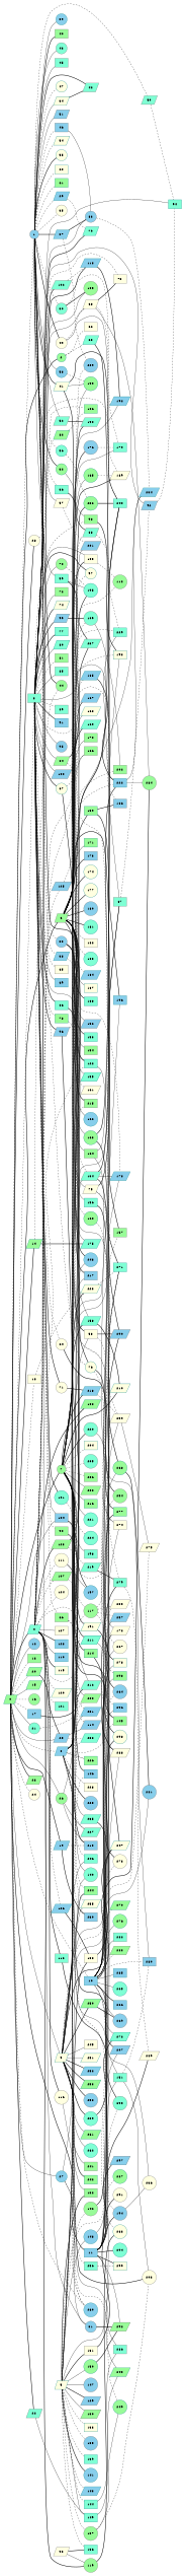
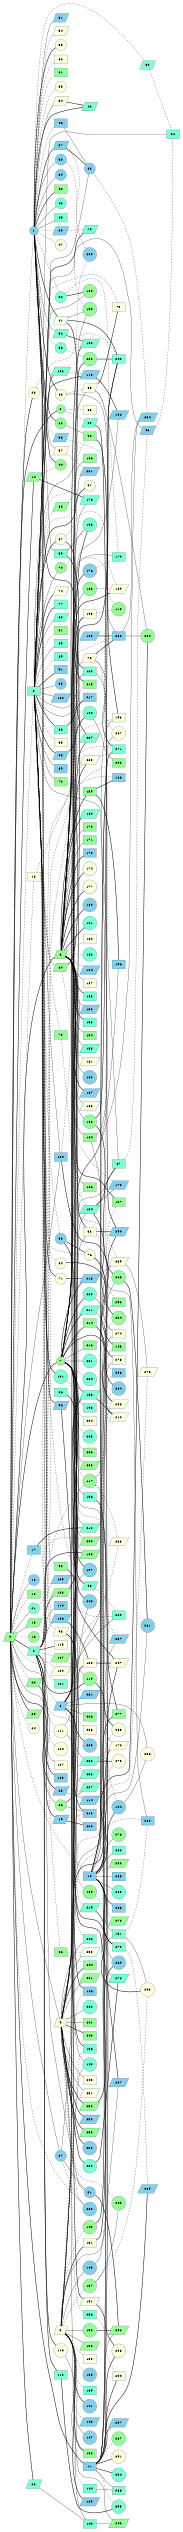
  graph {
    rankdir=LR
    node [color=gray40 fillcolor=skyblue shape=parallelogram style=filled]
    edge [style=dashed]
    0 [color=teal fillcolor=palegreen]
    1 [shape=circle]
    2 [color=teal fillcolor=palegreen shape=circle]
    3 [fillcolor=aquamarine shape=box]
    4 [color=teal fillcolor=aquamarine]
    6 [fillcolor=palegreen]
    7 [fillcolor=palegreen shape=circle]
    8 [color=teal]
    9 [color=teal fillcolor=lightyellow]
    10 [color=teal shape=box]
    11 [color=teal shape=box]
    12 [shape=circle]
    13 [fillcolor=palegreen shape=box]
    14 [color=teal fillcolor=palegreen]
    15 [color=teal fillcolor=palegreen]
    16 [fillcolor=palegreen shape=circle]
    17 [color=teal shape=box]
    18 [fillcolor=lightyellow shape=box]
    19 [color=teal]
    20 [color=teal fillcolor=palegreen]
    21 [fillcolor=aquamarine shape=circle]
    22 [fillcolor=aquamarine]
    23 [fillcolor=palegreen]
    24 [fillcolor=lightyellow shape=circle]
    25
    26 [fillcolor=palegreen shape=circle]
    27 [color=teal shape=circle]
    28 [fillcolor=lightyellow shape=circle]
    260 [color=teal shape=circle]
    104 [shape=box]
    29 [color=teal]
    30 [fillcolor=aquamarine shape=circle]
    31 [shape=circle]
    32 [color=teal fillcolor=palegreen shape=circle]
    33 [shape=circle]
    34 [color=teal fillcolor=lightyellow]
    35 [fillcolor=lightyellow shape=circle]
    36 [color=teal fillcolor=aquamarine shape=box]
    37 [color=teal]
    38 [color=teal]
    39 [color=teal shape=circle]
    40 [fillcolor=palegreen shape=box]
    41 [color=teal fillcolor=lightyellow]
    42 [fillcolor=aquamarine]
    43 [fillcolor=aquamarine shape=circle]
    44 [fillcolor=palegreen shape=circle]
    45 [fillcolor=aquamarine shape=box]
    46 [shape=box]
    47 [color=teal fillcolor=lightyellow shape=circle]
    49 [fillcolor=lightyellow shape=circle]
    50 [fillcolor=aquamarine]
    51
    52 [fillcolor=aquamarine]
    53 [fillcolor=lightyellow shape=box]
    54 [color=teal fillcolor=lightyellow]
    55 [color=teal fillcolor=lightyellow shape=circle]
    56 [color=teal fillcolor=aquamarine shape=circle]
    57 [fillcolor=lightyellow]
    58 [color=teal shape=circle]
    59 [color=teal fillcolor=aquamarine shape=box]
    60 [color=teal fillcolor=lightyellow shape=box]
    61 [color=teal fillcolor=palegreen shape=box]
    62 [fillcolor=lightyellow shape=box]
    63 [color=teal fillcolor=aquamarine]
    64 [fillcolor=lightyellow shape=circle]
    65 [fillcolor=lightyellow shape=box]
    66 [fillcolor=palegreen shape=box]
    67 [color=teal fillcolor=lightyellow shape=circle]
    68 [fillcolor=lightyellow]
    69 [color=teal shape=box]
    70 [fillcolor=palegreen shape=circle]
    71 [fillcolor=lightyellow shape=circle]
    72 [fillcolor=palegreen shape=box]
    73 [fillcolor=lightyellow shape=box]
    74 [color=teal fillcolor=lightyellow]
    75 [fillcolor=lightyellow]
    76 [color=teal fillcolor=lightyellow shape=circle]
    77 [color=teal fillcolor=aquamarine shape=box]
    78 [color=teal fillcolor=palegreen shape=box]
    79 [color=teal fillcolor=aquamarine]
    80 [color=teal fillcolor=aquamarine]
    81 [fillcolor=palegreen shape=box]
    82 [color=teal fillcolor=palegreen]
    83 [shape=circle]
    84 [fillcolor=palegreen]
    85 [fillcolor=aquamarine shape=box]
    86 [color=teal fillcolor=aquamarine shape=box]
    87 [fillcolor=aquamarine shape=box]
    88 [fillcolor=aquamarine]
    89 [fillcolor=aquamarine shape=box]
    90 [fillcolor=palegreen shape=box]
    91 [color=teal shape=box]
    92
    93 [fillcolor=lightyellow]
    94 [color=teal fillcolor=aquamarine shape=box]
    95 [shape=circle]
    96
    97 [color=teal fillcolor=lightyellow shape=circle]
    98 [fillcolor=palegreen shape=box]
    99
    100
    101 [color=teal fillcolor=aquamarine shape=circle]
    102 [fillcolor=aquamarine]
    103 [fillcolor=lightyellow shape=box]
    105 [fillcolor=palegreen shape=circle]
    106 [color=teal fillcolor=palegreen shape=box]
    128 [color=teal shape=box]
    107 [fillcolor=palegreen]
    108 [color=teal fillcolor=palegreen]
    109 [fillcolor=aquamarine shape=circle]
    110 [color=teal shape=box]
    111 [fillcolor=lightyellow shape=circle]
    112 [fillcolor=aquamarine shape=box]
    113 [fillcolor=palegreen shape=circle]
    114
    115 [color=teal fillcolor=lightyellow shape=box]
    116 [fillcolor=lightyellow shape=circle]
    117 [fillcolor=palegreen shape=circle]
    118 [color=teal]
    119 [fillcolor=palegreen shape=circle]
    120 [color=teal fillcolor=lightyellow]
    121 [fillcolor=aquamarine shape=box]
    122 [color=teal fillcolor=aquamarine shape=box]
    123 [fillcolor=palegreen]
    124 [fillcolor=lightyellow shape=circle]
    125
    126 [color=teal]
    127 [fillcolor=lightyellow shape=box]
    5 [color=teal fillcolor=lightyellow]
    129
    130 [fillcolor=palegreen]
    131 [fillcolor=lightyellow shape=box]
    132 [fillcolor=palegreen shape=box]
    133 [color=teal fillcolor=lightyellow shape=box]
    134 [fillcolor=aquamarine]
    135 [shape=circle]
    136 [color=teal fillcolor=aquamarine shape=box]
    137 [fillcolor=palegreen shape=circle]
    138 [fillcolor=lightyellow shape=box]
    139 [color=teal fillcolor=aquamarine shape=box]
    140 [fillcolor=aquamarine shape=circle]
    141 [color=teal shape=circle]
    142 [fillcolor=palegreen shape=circle]
    143 [color=teal]
    144 [color=teal fillcolor=aquamarine shape=box]
    145 [fillcolor=palegreen shape=box]
    146 [color=teal shape=box]
    147 [shape=circle]
    148 [color=teal shape=circle]
    149 [color=teal fillcolor=aquamarine shape=box]
    150 [color=teal fillcolor=palegreen shape=circle]
    151 [fillcolor=aquamarine shape=box]
    152
    153 [color=teal fillcolor=aquamarine shape=box]
    154 [fillcolor=palegreen shape=box]
    155 [color=teal fillcolor=aquamarine]
    156 [color=teal fillcolor=aquamarine shape=box]
    157 [fillcolor=palegreen shape=box]
    158 [color=teal fillcolor=aquamarine]
    159 [color=teal fillcolor=palegreen shape=box]
    160 [color=teal fillcolor=palegreen shape=circle]
    161 [fillcolor=lightyellow]
    162 [color=teal shape=circle]
    163 [color=teal fillcolor=palegreen shape=circle]
    164 [fillcolor=palegreen shape=box]
    165 [color=teal fillcolor=palegreen shape=circle]
    166 [fillcolor=palegreen shape=box]
    167
    168 [color=teal fillcolor=lightyellow]
    169 [color=teal fillcolor=aquamarine]
    170 [fillcolor=palegreen shape=box]
    171 [color=teal fillcolor=palegreen shape=box]
    172 [fillcolor=lightyellow]
    173 [shape=box]
    174 [color=teal fillcolor=lightyellow shape=circle]
    175 [color=teal fillcolor=aquamarine]
    176 [shape=circle]
    177 [color=teal fillcolor=lightyellow shape=circle]
    178 [color=teal]
    179 [color=teal fillcolor=aquamarine shape=box]
    180 [shape=circle]
    181 [color=teal fillcolor=aquamarine shape=circle]
    182 [fillcolor=lightyellow shape=box]
    183 [color=teal fillcolor=aquamarine shape=circle]
    184 [color=teal]
    185 [color=teal]
    186 [shape=box]
    187 [color=teal fillcolor=lightyellow shape=box]
    188 [color=teal fillcolor=aquamarine shape=box]
    189 [fillcolor=lightyellow]
    190 [fillcolor=aquamarine]
    191 [color=teal fillcolor=lightyellow]
    192 [color=teal]
    193 [color=teal fillcolor=lightyellow shape=box]
    194 [shape=circle]
    195 [color=teal fillcolor=aquamarine shape=circle]
    196 [color=teal shape=box]
    197 [color=teal shape=circle]
    198 [fillcolor=aquamarine shape=box]
    199 [color=teal fillcolor=palegreen shape=circle]
    200 [fillcolor=palegreen]
    201
    202 [fillcolor=palegreen shape=box]
    203 [fillcolor=lightyellow shape=circle]
    204 [color=teal fillcolor=lightyellow shape=box]
    205 [fillcolor=aquamarine shape=circle]
    206 [fillcolor=palegreen shape=box]
    207
    208 [fillcolor=palegreen]
    209 [shape=circle]
    210 [color=teal fillcolor=lightyellow]
    211 [color=teal fillcolor=aquamarine]
    212 [fillcolor=aquamarine]
    213 [shape=box]
    214 [color=teal fillcolor=palegreen shape=box]
    215 [fillcolor=palegreen shape=box]
    216 [color=teal fillcolor=palegreen shape=box]
    217 [shape=box]
    218 [color=teal]
    219 [fillcolor=aquamarine]
    220 [fillcolor=aquamarine shape=circle]
    221 [color=teal fillcolor=aquamarine shape=circle]
    222 [color=teal shape=box]
    223 [color=teal fillcolor=lightyellow]
    224 [color=teal fillcolor=aquamarine shape=circle]
    225 [shape=circle]
    226 [color=teal fillcolor=palegreen shape=box]
    227 [fillcolor=aquamarine]
    228 [fillcolor=lightyellow shape=box]
    229 [color=teal fillcolor=aquamarine shape=box]
    230 [shape=box]
    231 [color=teal]
    232 [color=teal fillcolor=palegreen shape=circle]
    233 [fillcolor=lightyellow]
    234 [color=teal]
    235 [color=teal fillcolor=aquamarine]
    236 [fillcolor=lightyellow shape=circle]
    237 [fillcolor=aquamarine]
    238 [color=teal fillcolor=aquamarine]
    256 [fillcolor=aquamarine shape=box]
    258 [shape=circle]
    259 [fillcolor=lightyellow]
    261 [color=teal fillcolor=palegreen]
    262 [color=teal fillcolor=aquamarine shape=circle]
    257
    239 [color=teal fillcolor=aquamarine shape=circle]
    240 [color=teal fillcolor=aquamarine shape=box]
    241 [fillcolor=palegreen shape=box]
    242 [color=teal fillcolor=palegreen shape=box]
    243 [color=teal fillcolor=palegreen]
    244 [color=teal fillcolor=palegreen shape=box]
    245 [fillcolor=lightyellow shape=box]
    246 [color=teal fillcolor=aquamarine shape=box]
    247 [color=teal fillcolor=lightyellow]
    248 [color=teal shape=circle]
    249 [color=teal fillcolor=palegreen shape=circle]
    250 [color=teal fillcolor=palegreen]
    251 [color=teal fillcolor=lightyellow]
    252 [color=teal]
    253 [color=teal fillcolor=palegreen]
    254 [fillcolor=palegreen shape=circle]
    255 [color=teal fillcolor=lightyellow]
    263 [color=teal fillcolor=lightyellow shape=circle]
    264 [shape=circle]
    265 [color=teal fillcolor=aquamarine shape=circle]
    266 [color=teal shape=box]
    267 [fillcolor=lightyellow shape=circle]
    268 [color=teal fillcolor=palegreen shape=circle]
    269 [shape=circle]
    270 [color=teal fillcolor=palegreen]
    271 [color=teal fillcolor=aquamarine shape=box]
    272 [color=teal fillcolor=aquamarine]
    273 [fillcolor=lightyellow shape=circle]
    274 [fillcolor=lightyellow shape=box]
    275 [fillcolor=lightyellow]
    276 [color=teal fillcolor=palegreen shape=circle]
    277 [color=teal fillcolor=palegreen shape=box]
    278 [color=teal fillcolor=lightyellow shape=box]
    279 [fillcolor=aquamarine shape=box]
    280 [shape=box]
    281 [shape=circle]
    282 [fillcolor=aquamarine shape=box]
    283 [fillcolor=palegreen]
    284 [fillcolor=palegreen shape=circle]
    285 [color=teal shape=box]
    288 [fillcolor=lightyellow]
    290
    291 [fillcolor=lightyellow shape=circle]
    292 [fillcolor=palegreen]
    293 [color=teal fillcolor=palegreen shape=box]
    294 [color=teal fillcolor=aquamarine shape=circle]
-   289 [fillcolor=lightyellow]
+   289
    296 [color=teal shape=box]
    297
    298 [color=teal fillcolor=lightyellow shape=circle]
    n296 [fillcolor=aquamarine label=695 shape=circle]
    299 [color=teal fillcolor=lightyellow shape=box]
    286 [fillcolor=aquamarine shape=box]
    287 [color=teal fillcolor=palegreen shape=circle]
    0 -- 1
    0 -- 2 [style=bold]
    0 -- 3
    0 -- 4 [style=bold]
    0 -- 6 [style=bold]
    0 -- 7 [style=bold]
    0 -- 8
    0 -- 9 [style=solid]
    0 -- 10
    0 -- 11 [style=bold]
    0 -- 12 [style=solid]
    0 -- 13
    0 -- 14 [style=bold]
    0 -- 15 [style=solid]
    0 -- 16
    0 -- 17
    0 -- 18
    0 -- 19 [style=bold]
    0 -- 20
    0 -- 21 [style=solid]
    0 -- 22 [style=bold]
    0 -- 23 [style=bold]
    0 -- 24
    0 -- 25 [style=solid]
    0 -- 26 [style=solid]
    0 -- 27 [style=solid]
    0 -- 28 [style=bold]
    0 -- 260
    0 -- 104 [style=solid]
    1 -- 29
    1 -- 30
    1 -- 31 [style=solid]
    1 -- 32 [style=bold]
    1 -- 33
    1 -- 34 [style=solid]
    1 -- 35
    1 -- 36
    1 -- 37 [style=bold]
    1 -- 38
    1 -- 39 [style=solid]
    1 -- 40 [style=bold]
    1 -- 41 [style=bold]
    1 -- 42 [style=bold]
    1 -- 43 [style=solid]
    1 -- 44 [style=bold]
    1 -- 45 [style=solid]
    1 -- 46
    1 -- 47
    1 -- 49 [style=bold]
    1 -- 50
    1 -- 51 [style=solid]
    1 -- 52 [style=solid]
    1 -- 53 [style=bold]
    1 -- 54
    1 -- 55 [style=bold]
    1 -- 56
    1 -- 57 [style=solid]
    1 -- 58 [style=solid]
    1 -- 59 [style=solid]
    1 -- 60
    1 -- 61
    2 -- 62
    2 -- 63
    3 -- 104 [style=solid]
    3 -- 64
    3 -- 65
    3 -- 66
    3 -- 67 [style=bold]
    3 -- 68 [style=solid]
    3 -- 69 [style=solid]
    3 -- 70 [style=solid]
    3 -- 71 [style=bold]
    3 -- 72 [style=solid]
    3 -- 73
    3 -- 74 [style=bold]
    3 -- 75 [style=solid]
    3 -- 76
    3 -- 77 [style=bold]
    3 -- 78
    3 -- 79 [style=bold]
    3 -- 80 [style=solid]
    3 -- 81
    3 -- 82
    3 -- 83 [style=solid]
    3 -- 84 [style=solid]
    3 -- 85 [style=solid]
    3 -- 86 [style=bold]
    3 -- 87 [style=solid]
    3 -- 88
    3 -- 89
    3 -- 90
    3 -- 91 [style=bold]
    3 -- 92 [style=solid]
+   3 -- 93
    3 -- 94 [style=solid]
    3 -- 95 [style=solid]
    3 -- 96 [style=bold]
    3 -- 97 [style=bold]
    3 -- 98
    3 -- 99 [style=bold]
    3 -- 100 [style=solid]
    3 -- 101 [style=bold]
    3 -- 102 [style=bold]
    3 -- 103 [style=solid]
    3 -- 105 [style=solid]
    3 -- 106
    4 -- 128 [style=bold]
    4 -- 107
    4 -- 108 [style=bold]
    4 -- 109
    4 -- 110 [style=solid]
    4 -- 111
    4 -- 112 [style=bold]
    4 -- 113
    4 -- 114
    4 -- 115 [style=bold]
    4 -- 116 [style=bold]
    4 -- 117
    4 -- 118 [style=bold]
    4 -- 119 [style=bold]
    4 -- 120
    4 -- 121
    4 -- 122
    4 -- 123 [style=bold]
    4 -- 124
    4 -- 125
    4 -- 126
    4 -- 127 [style=solid]
    6 -- 122 [style=solid]
    6 -- 152 [style=solid]
    6 -- 153 [style=bold]
    6 -- 154 [style=solid]
    6 -- 155 [style=solid]
    6 -- 156 [style=solid]
    6 -- 157 [style=bold]
    6 -- 158 [style=solid]
    6 -- 159 [style=bold]
    6 -- 160
    6 -- 161
    6 -- 162 [style=solid]
    6 -- 163 [style=solid]
    6 -- 164 [style=solid]
    6 -- 165 [style=solid]
    6 -- 166 [style=solid]
    6 -- 167 [style=bold]
    6 -- 168 [style=solid]
    6 -- 169 [style=bold]
    6 -- 170 [style=solid]
    6 -- 171 [style=solid]
    6 -- 172 [style=solid]
    6 -- 173 [style=bold]
    6 -- 174 [style=bold]
    6 -- 175 [style=solid]
    6 -- 176 [style=bold]
    6 -- 177 [style=bold]
    6 -- 178
    6 -- 179 [style=solid]
    6 -- 180 [style=bold]
    6 -- 181 [style=bold]
    6 -- 182
    6 -- 183
    6 -- 184
    6 -- 185
    6 -- 186
    6 -- 187 [style=solid]
    6 -- 188 [style=bold]
    6 -- 189 [style=bold]
    6 -- 190 [style=bold]
    6 -- 191 [style=bold]
    6 -- 192 [style=solid]
    6 -- 193
    7 -- 108
-   7 -- 178 [style=solid]
+   7 -- 158 [style=solid]
    7 -- 194
    7 -- 195 [style=bold]
    7 -- 196 [style=solid]
    7 -- 197 [style=bold]
    7 -- 198 [style=solid]
    7 -- 199 [style=solid]
    7 -- 200 [style=solid]
    7 -- 201 [style=solid]
    7 -- 202
    7 -- 203 [style=bold]
    7 -- 204
    7 -- 205
    7 -- 206
    7 -- 207 [style=bold]
    7 -- 208 [style=solid]
    7 -- 209
    7 -- 210 [style=bold]
    7 -- 211 [style=bold]
    7 -- 212 [style=solid]
    7 -- 213 [style=bold]
    7 -- 214 [style=bold]
    7 -- 215
    7 -- 216 [style=solid]
    7 -- 217 [style=solid]
    7 -- 218 [style=bold]
    7 -- 219
    7 -- 220 [style=bold]
    7 -- 221 [style=solid]
    7 -- 222
    7 -- 223 [style=bold]
    7 -- 224
    8 -- 225 [style=bold]
    8 -- 226 [style=solid]
    8 -- 227
    8 -- 228
    8 -- 229 [style=solid]
    8 -- 230
    8 -- 231 [style=solid]
    8 -- 232 [style=bold]
    8 -- 233
    8 -- 234 [style=solid]
    8 -- 235 [style=solid]
    8 -- 236 [style=solid]
    8 -- 237 [style=bold]
    8 -- 238
    9 -- 260
    9 -- 256
    9 -- 258 [style=bold]
    9 -- 259 [style=solid]
    9 -- 261 [style=solid]
    9 -- 262 [style=solid]
    9 -- 257 [style=solid]
    9 -- 239 [style=bold]
    9 -- 240 [style=bold]
    9 -- 241 [style=solid]
    9 -- 242 [style=bold]
    9 -- 243 [style=solid]
    9 -- 244 [style=bold]
    9 -- 245 [style=solid]
    9 -- 246 [style=solid]
    9 -- 247 [style=bold]
    9 -- 248 [style=solid]
    9 -- 249
    9 -- 250 [style=bold]
    9 -- 251 [style=solid]
    9 -- 252 [style=bold]
    9 -- 253 [style=bold]
    9 -- 254
    9 -- 255 [style=solid]
    10 -- 151 [style=solid]
    10 -- 263
    10 -- 264
    10 -- 265 [style=solid]
    10 -- 266 [style=bold]
    10 -- 267 [style=solid]
    10 -- 268 [style=solid]
    10 -- 269 [style=solid]
    10 -- 270
    10 -- 271 [style=bold]
    10 -- 272 [style=solid]
    10 -- 273
    10 -- 274 [style=solid]
    10 -- 275
    10 -- 276 [style=solid]
    10 -- 277 [style=bold]
    10 -- 278 [style=solid]
    10 -- 279 [style=bold]
    10 -- 280
    10 -- 281 [style=solid]
    10 -- 282 [style=solid]
    10 -- 283
    10 -- 284 [style=bold]
    10 -- 285 [style=solid]
    11 -- 288 [style=solid]
    11 -- 290 [style=bold]
    11 -- 291 [style=bold]
    11 -- 292 [style=solid]
    11 -- 293 [style=solid]
    11 -- 294 [style=bold]
    11 -- 289 [style=bold]
    11 -- 296 [style=solid]
    11 -- 297 [style=bold]
    11 -- 298 [style=bold]
    11 -- n296
    11 -- 299 [style=bold]
    11 -- 286 [style=solid]
    11 -- 287
    14 -- 44
    14 -- 175 [style=bold]
    17 -- 212 [style=bold]
    18 -- 223
    19 -- 213
    19 -- 230 [style=bold]
    20 -- 25 [style=bold]
    21 -- 200
    22 -- 149 [style=solid]
    25 -- 114 [style=solid]
    25 -- 238
    26 -- 53 [style=solid]
    26 -- 213 [style=solid]
    26 -- 227 [style=solid]
    27 -- 260
    27 -- 31 [style=solid]
    27 -- 87 [style=solid]
    28 -- 240
    104 -- 145 [style=bold]
    104 -- 271
    29 -- 79
    30 -- 105 [style=bold]
    30 -- 179
    31 -- 292 [style=bold]
    32 -- 98 [style=solid]
    33 -- 76 [style=bold]
    33 -- 248 [style=bold]
    34 -- 42 [style=bold]
    36 -- 88 [style=bold]
    37 -- 83 [style=bold]
    37 -- 209
    38 -- 267
    41 -- 122 [style=bold]
    41 -- 199 [style=solid]
    41 -- 240 [style=bold]
    46 -- 83 [style=solid]
    49 -- 68
    49 -- 222 [style=solid]
    50 -- 94
    52 -- 190 [style=bold]
    53 -- 274
    53 -- 290 [style=bold]
    56 -- 232
    57 -- 201
    58 -- 199
    59 -- 195 [style=solid]
    59 -- 237 [style=bold]
    59 -- 271
    63 -- 290 [style=bold]
    64 -- 264 [style=bold]
    66 -- 244
    66 -- 255
    67 -- 97
    67 -- 215 [style=bold]
    68 -- 73 [style=bold]
    68 -- 189
    68 -- 284 [style=solid]
    70 -- 195
    71 -- 218 [style=bold]
    75 -- 222 [style=bold]
    75 -- 271 [style=solid]
    75 -- 293
    76 -- 278 [style=bold]
    76 -- 296
    78 -- 259
    82 -- 106
    83 -- 234
    84 -- 103 [style=bold]
    84 -- 134
    86 -- 217 [style=bold]
    87 -- 92
    88 -- 229
    90 -- 247 [style=bold]
    92 -- 94
    93 -- 119 [style=solid]
    93 -- 136 [style=bold]
    96 -- 146 [style=bold]
    96 -- 166
    98 -- 193 [style=bold]
    99 -- 109 [style=bold]
    101 -- 117
    102 -- 118
    103 -- 113
    107 -- 231
    109 -- 202 [style=solid]
    111 -- 140 [style=solid]
    111 -- 197 [style=solid]
    112 -- n296 [style=bold]
    116 -- 132 [style=solid]
    117 -- 145
    117 -- 157
    117 -- 233
    117 -- 257
    118 -- 192 [style=bold]
    119 -- 263 [style=bold]
    122 -- 271 [style=solid]
    123 -- 158 [style=bold]
    123 -- 246
    125 -- 229
    126 -- 138 [style=bold]
    5 -- 129 [style=bold]
    5 -- 130 [style=solid]
    5 -- 131 [style=bold]
    5 -- 132 [style=bold]
    5 -- 133
    5 -- 134 [style=solid]
    5 -- 135
    5 -- 136
    5 -- 137
    5 -- 138 [style=bold]
    5 -- 139
    5 -- 140 [style=solid]
    5 -- 141 [style=bold]
    5 -- 142
    5 -- 143
    5 -- 144
    5 -- 145
    5 -- 146
    5 -- 147 [style=solid]
    5 -- 148 [style=solid]
    5 -- 149 [style=solid]
    5 -- 150 [style=solid]
    5 -- 151 [style=solid]
    131 -- 194 [style=bold]
    134 -- 87 [style=bold]
    134 -- 178 [style=solid]
    134 -- 254 [style=bold]
    137 -- 203
    137 -- 249 [style=solid]
    138 -- 247 [style=bold]
    142 -- 172 [style=bold]
    144 -- 286 [style=solid]
    148 -- 207 [style=solid]
    149 -- 243 [style=solid]
    150 -- 292 [style=bold]
    151 -- 203 [style=solid]
    151 -- 280
    156 -- 277 [style=bold]
    158 -- 210 [style=bold]
    159 -- 186 [style=bold]
    159 -- 196 [style=bold]
    160 -- 279
    163 -- 240 [style=bold]
    163 -- 268 [style=bold]
    164 -- 193 [style=solid]
    164 -- 280 [style=solid]
    165 -- 189
    176 -- 179
    185 -- 222 [style=bold]
    191 -- 298 [style=bold]
    194 -- 236 [style=solid]
    211 -- 288 [style=solid]
    214 -- 288 [style=bold]
    218 -- 259
    219 -- 279 [style=bold]
    220 -- 274 [style=solid]
    222 -- 234 [style=solid]
    222 -- 284 [style=solid]
    223 -- 271
    232 -- 240 [style=bold]
    235 -- 273 [style=bold]
    256 -- 299
    259 -- 275 [style=solid]
    239 -- 272 [style=bold]
    250 -- 269 [style=bold]
    268 -- 281 [style=bold]
    279 -- 289
  }
